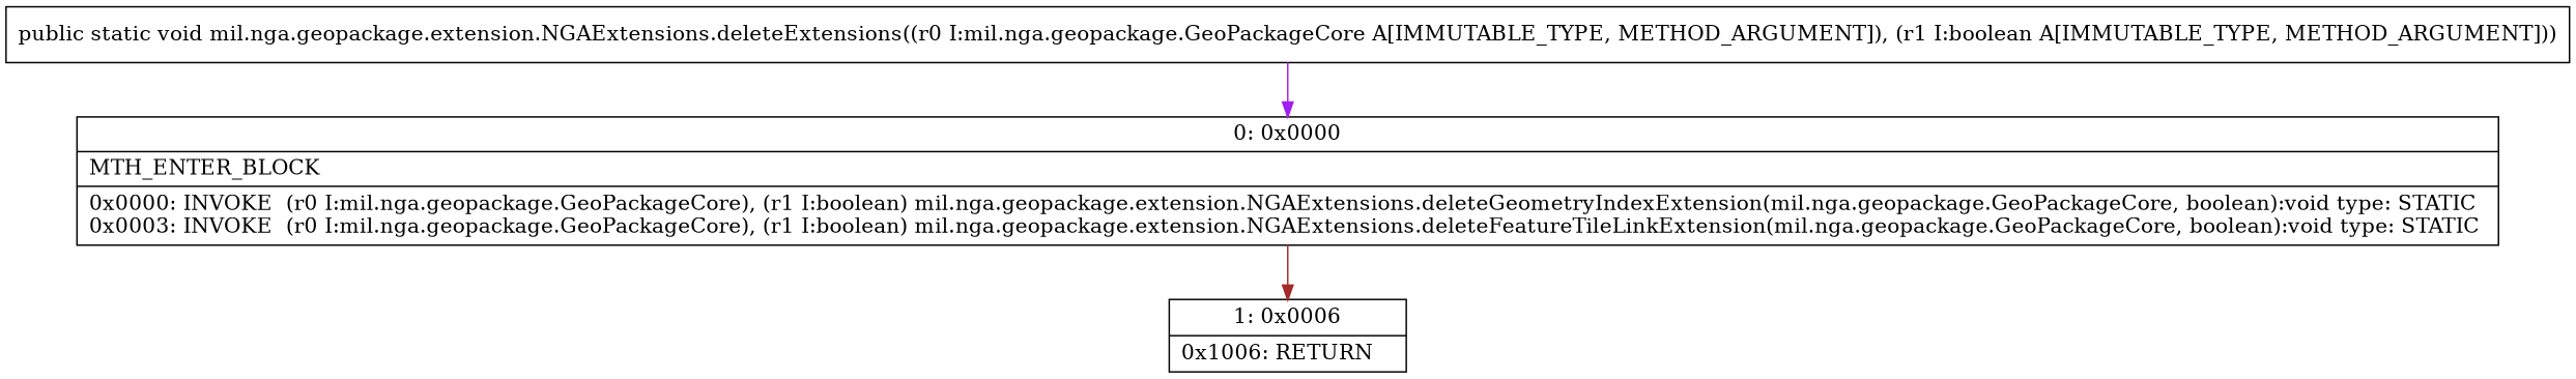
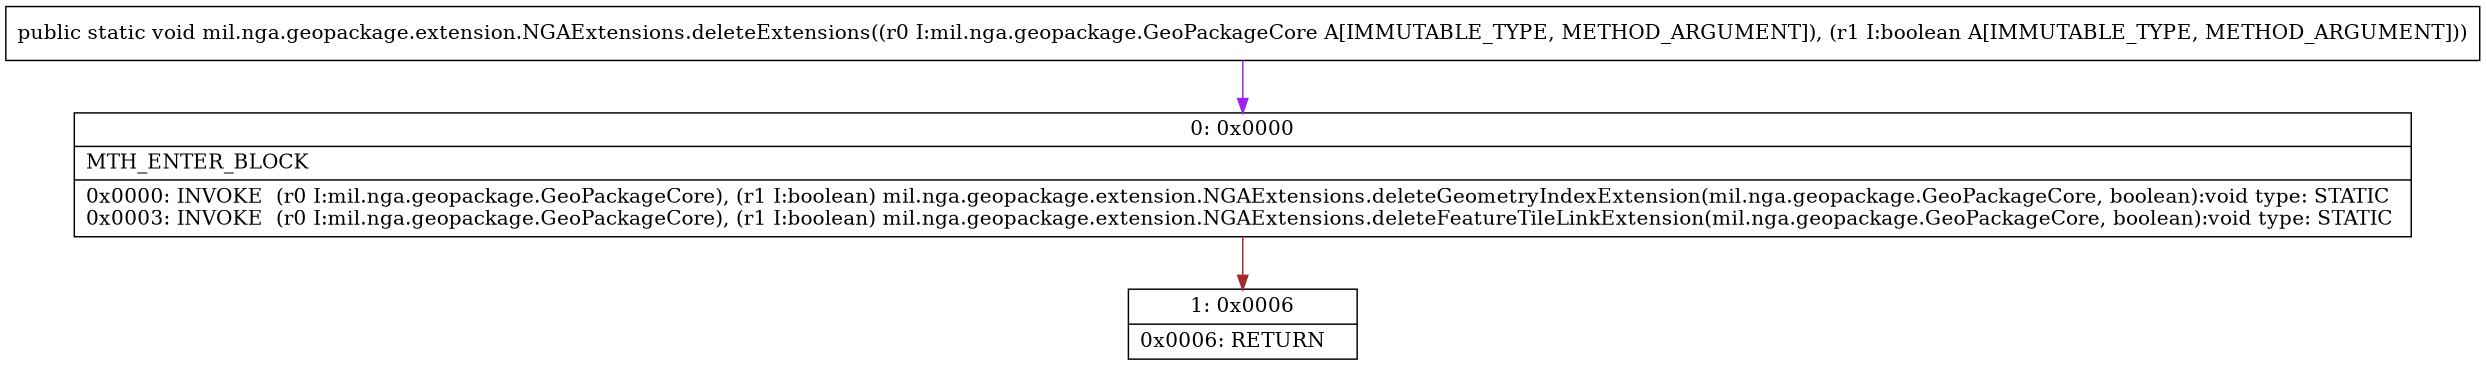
  digraph {
    node [shape=record]
    n1 [label="{0\:\ 0x0000|MTH_ENTER_BLOCK\l|0x0000: INVOKE  (r0 I:mil.nga.geopackage.GeoPackageCore), (r1 I:boolean) mil.nga.geopackage.extension.NGAExtensions.deleteGeometryIndexExtension(mil.nga.geopackage.GeoPackageCore, boolean):void type: STATIC \l0x0003: INVOKE  (r0 I:mil.nga.geopackage.GeoPackageCore), (r1 I:boolean) mil.nga.geopackage.extension.NGAExtensions.deleteFeatureTileLinkExtension(mil.nga.geopackage.GeoPackageCore, boolean):void type: STATIC \l}"]
-   n2 [label="{1\:\ 0x0006|0x1006: RETURN   \l}"]
+   n2 [label="{1\:\ 0x0006|0x0006: RETURN   \l}"]
    n3 [label="{public static void mil.nga.geopackage.extension.NGAExtensions.deleteExtensions((r0 I:mil.nga.geopackage.GeoPackageCore A[IMMUTABLE_TYPE, METHOD_ARGUMENT]), (r1 I:boolean A[IMMUTABLE_TYPE, METHOD_ARGUMENT])) }"]
    n1 -> n2 [color=brown]
    n3 -> n1 [color=purple]
  }
